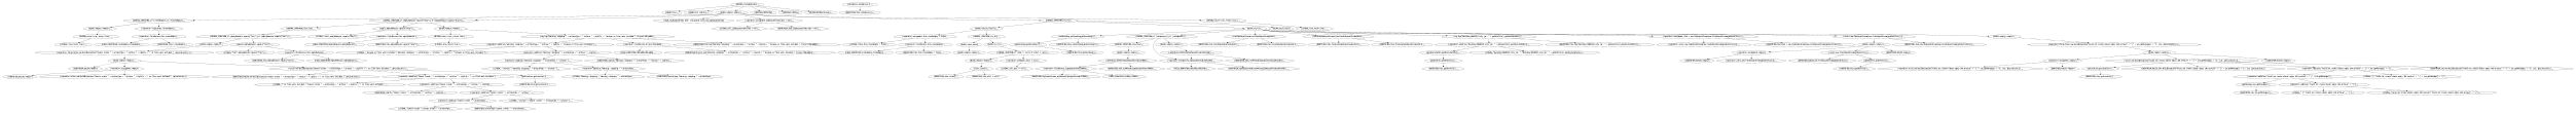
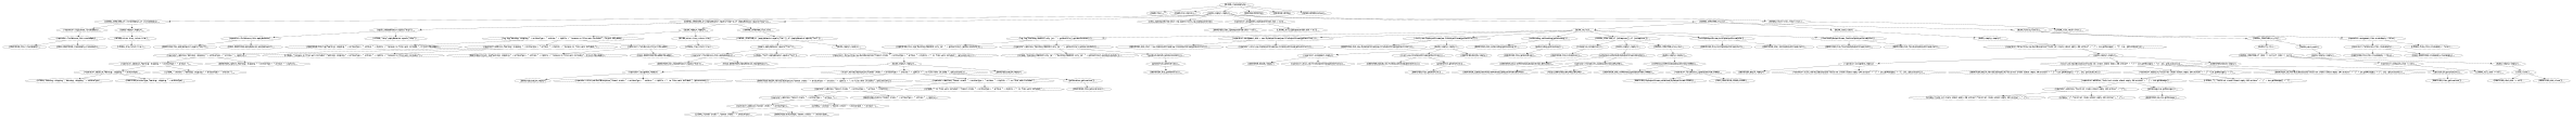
  digraph {
    fontname="Liberation Mono"
    node [fontname="Liberation Mono"]
    edge [arrowhead=dot fontname="Liberation Mono"]
    n1 [label=<(METHOD,createEmptyZip)<SUB>733</SUB>>]
    n2 [label=<(PARAM,this)<SUB>733</SUB>>]
    n3 [label=<(PARAM,File zipFile)<SUB>733</SUB>>]
    n4 [label=<(BLOCK,&lt;empty&gt;,&lt;empty&gt;)<SUB>733</SUB>>]
    n5 [label=<(MODIFIER,PROTECTED)>]
    n6 [label=<(MODIFIER,VIRTUAL)>]
    n7 [label=<(METHOD_RETURN,boolean)<SUB>733</SUB>>]
    n8 [label=<(CONTROL_STRUCTURE,if (!createEmpty),if (!createEmpty))<SUB>734</SUB>>]
    n9 [label=<(CONTROL_STRUCTURE,if (emptyBehavior.equals(&quot;skip&quot;)),if (emptyBehavior.equals(&quot;skip&quot;)))<SUB>738</SUB>>]
    n10 [label=<(LOCAL,ZipOutputStream zOut: org.apache.tools.zip.ZipOutputStream)>]
    n11 [label=<(&lt;operator&gt;.assignment,ZipOutputStream zOut = null)<SUB>750</SUB>>]
    n12 [label=<(CONTROL_STRUCTURE,try,try)<SUB>751</SUB>>]
    n13 [label=<(RETURN,return true;,return true;)<SUB>779</SUB>>]
    n14 [label=<(&lt;operator&gt;.logicalNot,!createEmpty)<SUB>734</SUB>>]
    n15 [label=<(BLOCK,&lt;empty&gt;,&lt;empty&gt;)<SUB>734</SUB>>]
    n16 [label=<(equals,emptyBehavior.equals(&quot;skip&quot;))<SUB>738</SUB>>]
    n17 [label=<(BLOCK,&lt;empty&gt;,&lt;empty&gt;)<SUB>738</SUB>>]
    n18 [label=<(CONTROL_STRUCTURE,else,else)<SUB>743</SUB>>]
    n19 [label=<(IDENTIFIER,zOut,ZipOutputStream zOut = null)<SUB>750</SUB>>]
    n20 [label=<(LITERAL,null,ZipOutputStream zOut = null)<SUB>750</SUB>>]
    n21 [label=<(BLOCK,try,try)<SUB>751</SUB>>]
    n22 [label=<(BLOCK,catch,catch)>]
    n23 [label=<(BLOCK,finally,finally)<SUB>768</SUB>>]
    n24 [label=<(LITERAL,true,return true;)<SUB>779</SUB>>]
    n25 [label=<(&lt;operator&gt;.fieldAccess,this.createEmpty)<SUB>734</SUB>>]
    n26 [label=<(RETURN,return true;,return true;)<SUB>735</SUB>>]
    n27 [label=<(IDENTIFIER,this,!createEmpty)<SUB>734</SUB>>]
    n28 [label=<(FIELD_IDENTIFIER,createEmpty,createEmpty)<SUB>734</SUB>>]
    n29 [label=<(LITERAL,true,return true;)<SUB>735</SUB>>]
    n30 [label=<(&lt;operator&gt;.fieldAccess,this.emptyBehavior)<SUB>738</SUB>>]
    n31 [label=<(LITERAL,&quot;skip&quot;,emptyBehavior.equals(&quot;skip&quot;))<SUB>738</SUB>>]
    n32 [label=<(log,log(&quot;Warning: skipping &quot; + archiveType + &quot; archive &quot; + zipFile + &quot; because no files were included.&quot;, Project.MSG_WARN))<SUB>739</SUB>>]
    n33 [label=<(RETURN,return true;,return true;)<SUB>742</SUB>>]
    n34 [label=<(CONTROL_STRUCTURE,if (emptyBehavior.equals(&quot;fail&quot;)),if (emptyBehavior.equals(&quot;fail&quot;)))<SUB>743</SUB>>]
    n35 [label=<(IDENTIFIER,this,emptyBehavior.equals(&quot;skip&quot;))<SUB>738</SUB>>]
    n36 [label=<(FIELD_IDENTIFIER,emptyBehavior,emptyBehavior)<SUB>738</SUB>>]
    n37 [label=<(IDENTIFIER,this,log(&quot;Warning: skipping &quot; + archiveType + &quot; archive &quot; + zipFile + &quot; because no files were included.&quot;, Project.MSG_WARN))<SUB>739</SUB>>]
    n38 [label=<(&lt;operator&gt;.addition,&quot;Warning: skipping &quot; + archiveType + &quot; archive &quot; + zipFile + &quot; because no files were included.&quot;)<SUB>739</SUB>>]
    n39 [label=<(&lt;operator&gt;.fieldAccess,Project.MSG_WARN)<SUB>741</SUB>>]
    n40 [label=<(LITERAL,true,return true;)<SUB>742</SUB>>]
    n41 [label=<(&lt;operator&gt;.addition,&quot;Warning: skipping &quot; + archiveType + &quot; archive &quot; + zipFile)<SUB>739</SUB>>]
    n42 [label=<(LITERAL,&quot; because no files were included.&quot;,&quot;Warning: skipping &quot; + archiveType + &quot; archive &quot; + zipFile + &quot; because no files were included.&quot;)<SUB>740</SUB>>]
    n43 [label=<(IDENTIFIER,Project,log(&quot;Warning: skipping &quot; + archiveType + &quot; archive &quot; + zipFile + &quot; because no files were included.&quot;, Project.MSG_WARN))<SUB>741</SUB>>]
    n44 [label=<(FIELD_IDENTIFIER,MSG_WARN,MSG_WARN)<SUB>741</SUB>>]
    n45 [label=<(&lt;operator&gt;.addition,&quot;Warning: skipping &quot; + archiveType + &quot; archive &quot;)<SUB>739</SUB>>]
    n46 [label=<(IDENTIFIER,zipFile,&quot;Warning: skipping &quot; + archiveType + &quot; archive &quot; + zipFile)<SUB>740</SUB>>]
    n47 [label=<(&lt;operator&gt;.addition,&quot;Warning: skipping &quot; + archiveType)<SUB>739</SUB>>]
    n48 [label=<(LITERAL,&quot; archive &quot;,&quot;Warning: skipping &quot; + archiveType + &quot; archive &quot;)<SUB>739</SUB>>]
    n49 [label=<(LITERAL,&quot;Warning: skipping &quot;,&quot;Warning: skipping &quot; + archiveType)<SUB>739</SUB>>]
    n50 [label=<(IDENTIFIER,archiveType,&quot;Warning: skipping &quot; + archiveType)<SUB>739</SUB>>]
    n51 [label=<(equals,emptyBehavior.equals(&quot;fail&quot;))<SUB>743</SUB>>]
    n52 [label=<(BLOCK,&lt;empty&gt;,&lt;empty&gt;)<SUB>743</SUB>>]
    n53 [label=<(&lt;operator&gt;.fieldAccess,this.emptyBehavior)<SUB>743</SUB>>]
    n54 [label=<(LITERAL,&quot;fail&quot;,emptyBehavior.equals(&quot;fail&quot;))<SUB>743</SUB>>]
    n55 [label=<(&lt;operator&gt;.throw,throw new BuildException(&quot;Cannot create &quot; + archiveType + &quot; archive &quot; + zipFile + &quot;: no files were included.&quot;, getLocation());)<SUB>744</SUB>>]
    n56 [label=<(IDENTIFIER,this,emptyBehavior.equals(&quot;fail&quot;))<SUB>743</SUB>>]
    n57 [label=<(FIELD_IDENTIFIER,emptyBehavior,emptyBehavior)<SUB>743</SUB>>]
    n58 [label=<(BLOCK,&lt;empty&gt;,&lt;empty&gt;)<SUB>744</SUB>>]
    n59 [label=<(&lt;operator&gt;.assignment,&lt;empty&gt;)>]
    n60 [label=<(&lt;init&gt;,new BuildException(&quot;Cannot create &quot; + archiveType + &quot; archive &quot; + zipFile + &quot;: no files were included.&quot;, getLocation()))<SUB>744</SUB>>]
    n61 [label=<(IDENTIFIER,$obj34,&lt;empty&gt;)>]
    n62 [label=<(IDENTIFIER,$obj34,&lt;empty&gt;)>]
    n63 [label=<(&lt;operator&gt;.alloc,new BuildException(&quot;Cannot create &quot; + archiveType + &quot; archive &quot; + zipFile + &quot;: no files were included.&quot;, getLocation()))<SUB>744</SUB>>]
    n64 [label=<(IDENTIFIER,$obj34,new BuildException(&quot;Cannot create &quot; + archiveType + &quot; archive &quot; + zipFile + &quot;: no files were included.&quot;, getLocation()))>]
    n65 [label=<(&lt;operator&gt;.addition,&quot;Cannot create &quot; + archiveType + &quot; archive &quot; + zipFile + &quot;: no files were included.&quot;)<SUB>744</SUB>>]
    n66 [label=<(getLocation,getLocation())<SUB>747</SUB>>]
    n67 [label=<(&lt;operator&gt;.addition,&quot;Cannot create &quot; + archiveType + &quot; archive &quot; + zipFile)<SUB>744</SUB>>]
    n68 [label=<(LITERAL,&quot;: no files were included.&quot;,&quot;Cannot create &quot; + archiveType + &quot; archive &quot; + zipFile + &quot;: no files were included.&quot;)<SUB>746</SUB>>]
    n69 [label=<(IDENTIFIER,this,getLocation())<SUB>747</SUB>>]
    n70 [label=<(&lt;operator&gt;.addition,&quot;Cannot create &quot; + archiveType + &quot; archive &quot;)<SUB>744</SUB>>]
    n71 [label=<(IDENTIFIER,zipFile,&quot;Cannot create &quot; + archiveType + &quot; archive &quot; + zipFile)<SUB>745</SUB>>]
    n72 [label=<(&lt;operator&gt;.addition,&quot;Cannot create &quot; + archiveType)<SUB>744</SUB>>]
    n73 [label=<(LITERAL,&quot; archive &quot;,&quot;Cannot create &quot; + archiveType + &quot; archive &quot;)<SUB>745</SUB>>]
    n74 [label=<(LITERAL,&quot;Cannot create &quot;,&quot;Cannot create &quot; + archiveType)<SUB>744</SUB>>]
    n75 [label=<(IDENTIFIER,archiveType,&quot;Cannot create &quot; + archiveType)<SUB>744</SUB>>]
    n76 [label=<(log,log(&quot;Building MANIFEST-only jar: &quot; + getDestFile().getAbsolutePath()))<SUB>752</SUB>>]
    n77 [label=<(&lt;operator&gt;.assignment,zOut = new ZipOutputStream(new FileOutputStream(getDestFile())))<SUB>754</SUB>>]
    n78 [label=<(&lt;init&gt;,new ZipOutputStream(new FileOutputStream(getDestFile())))<SUB>754</SUB>>]
    n79 [label=<(setEncoding,setEncoding(getEncoding()))<SUB>756</SUB>>]
    n80 [label=<(CONTROL_STRUCTURE,if (isCompress()),if (isCompress()))<SUB>757</SUB>>]
    n81 [label=<(initZipOutputStream,initZipOutputStream(zOut))<SUB>762</SUB>>]
    n82 [label=<(finalizeZipOutputStream,finalizeZipOutputStream(zOut))<SUB>763</SUB>>]
    n83 [label=<(BLOCK,&lt;empty&gt;,&lt;empty&gt;)<SUB>764</SUB>>]
    n84 [label=<(CONTROL_STRUCTURE,try,try)<SUB>770</SUB>>]
    n85 [label=<(&lt;operator&gt;.assignment,this.createEmpty = false)<SUB>777</SUB>>]
    n86 [label=<(IDENTIFIER,this,log(&quot;Building MANIFEST-only jar: &quot; + getDestFile().getAbsolutePath()))<SUB>752</SUB>>]
    n87 [label=<(&lt;operator&gt;.addition,&quot;Building MANIFEST-only jar: &quot; + getDestFile().getAbsolutePath())<SUB>752</SUB>>]
    n88 [label=<(IDENTIFIER,zOut,zOut = new ZipOutputStream(new FileOutputStream(getDestFile())))<SUB>754</SUB>>]
    n89 [label=<(&lt;operator&gt;.alloc,new ZipOutputStream(new FileOutputStream(getDestFile())))<SUB>754</SUB>>]
    n90 [label=<(IDENTIFIER,zOut,new ZipOutputStream(new FileOutputStream(getDestFile())))<SUB>754</SUB>>]
    n91 [label=<(BLOCK,&lt;empty&gt;,&lt;empty&gt;)<SUB>754</SUB>>]
    n92 [label=<(IDENTIFIER,zOut,setEncoding(getEncoding()))<SUB>756</SUB>>]
    n93 [label=<(getEncoding,getEncoding())<SUB>756</SUB>>]
    n94 [label=<(isCompress,isCompress())<SUB>757</SUB>>]
    n95 [label=<(BLOCK,&lt;empty&gt;,&lt;empty&gt;)<SUB>757</SUB>>]
    n96 [label=<(CONTROL_STRUCTURE,else,else)<SUB>759</SUB>>]
    n97 [label=<(IDENTIFIER,this,initZipOutputStream(zOut))<SUB>762</SUB>>]
    n98 [label=<(IDENTIFIER,zOut,initZipOutputStream(zOut))<SUB>762</SUB>>]
    n99 [label=<(IDENTIFIER,this,finalizeZipOutputStream(zOut))<SUB>763</SUB>>]
    n100 [label=<(IDENTIFIER,zOut,finalizeZipOutputStream(zOut))<SUB>763</SUB>>]
    n101 [label=<(LITERAL,&quot;Building MANIFEST-only jar: &quot;,&quot;Building MANIFEST-only jar: &quot; + getDestFile().getAbsolutePath())<SUB>752</SUB>>]
    n102 [label=<(getAbsolutePath,getAbsolutePath())<SUB>753</SUB>>]
    n103 [label=<(getDestFile,getDestFile())<SUB>753</SUB>>]
    n104 [label=<(IDENTIFIER,this,getDestFile())<SUB>753</SUB>>]
    n105 [label=<(&lt;operator&gt;.assignment,&lt;empty&gt;)>]
    n106 [label=<(&lt;init&gt;,new FileOutputStream(getDestFile()))<SUB>754</SUB>>]
    n107 [label=<(IDENTIFIER,$obj35,&lt;empty&gt;)>]
    n108 [label=<(IDENTIFIER,$obj35,&lt;empty&gt;)>]
    n109 [label=<(&lt;operator&gt;.alloc,new FileOutputStream(getDestFile()))<SUB>754</SUB>>]
    n110 [label=<(IDENTIFIER,$obj35,new FileOutputStream(getDestFile()))>]
    n111 [label=<(getDestFile,getDestFile())<SUB>754</SUB>>]
    n112 [label=<(IDENTIFIER,this,getDestFile())<SUB>754</SUB>>]
    n113 [label=<(IDENTIFIER,this,getEncoding())<SUB>756</SUB>>]
    n114 [label=<(IDENTIFIER,this,isCompress())<SUB>757</SUB>>]
    n115 [label=<(setMethod,setMethod(ZipOutputStream.DEFLATED))<SUB>758</SUB>>]
    n116 [label=<(BLOCK,&lt;empty&gt;,&lt;empty&gt;)<SUB>759</SUB>>]
    n117 [label=<(IDENTIFIER,zOut,setMethod(ZipOutputStream.DEFLATED))<SUB>758</SUB>>]
    n118 [label=<(&lt;operator&gt;.fieldAccess,ZipOutputStream.DEFLATED)<SUB>758</SUB>>]
    n119 [label=<(IDENTIFIER,ZipOutputStream,setMethod(ZipOutputStream.DEFLATED))<SUB>758</SUB>>]
    n120 [label=<(FIELD_IDENTIFIER,DEFLATED,DEFLATED)<SUB>758</SUB>>]
    n121 [label=<(setMethod,setMethod(ZipOutputStream.STORED))<SUB>760</SUB>>]
    n122 [label=<(IDENTIFIER,zOut,setMethod(ZipOutputStream.STORED))<SUB>760</SUB>>]
    n123 [label=<(&lt;operator&gt;.fieldAccess,ZipOutputStream.STORED)<SUB>760</SUB>>]
    n124 [label=<(IDENTIFIER,ZipOutputStream,setMethod(ZipOutputStream.STORED))<SUB>760</SUB>>]
    n125 [label=<(FIELD_IDENTIFIER,STORED,STORED)<SUB>760</SUB>>]
    n126 [label=<(&lt;operator&gt;.throw,throw new BuildException(&quot;Could not create almost empty JAR archive&quot; + &quot; (&quot; + ioe.getMessage() + &quot;)&quot;, ioe, getLocation());)<SUB>765</SUB>>]
    n127 [label=<(BLOCK,&lt;empty&gt;,&lt;empty&gt;)<SUB>765</SUB>>]
    n128 [label=<(&lt;operator&gt;.assignment,&lt;empty&gt;)>]
    n129 [label=<(&lt;init&gt;,new BuildException(&quot;Could not create almost empty JAR archive&quot; + &quot; (&quot; + ioe.getMessage() + &quot;)&quot;, ioe, getLocation()))<SUB>765</SUB>>]
    n130 [label=<(IDENTIFIER,$obj37,&lt;empty&gt;)>]
    n131 [label=<(IDENTIFIER,$obj37,&lt;empty&gt;)>]
    n132 [label=<(&lt;operator&gt;.alloc,new BuildException(&quot;Could not create almost empty JAR archive&quot; + &quot; (&quot; + ioe.getMessage() + &quot;)&quot;, ioe, getLocation()))<SUB>765</SUB>>]
    n133 [label=<(IDENTIFIER,$obj37,new BuildException(&quot;Could not create almost empty JAR archive&quot; + &quot; (&quot; + ioe.getMessage() + &quot;)&quot;, ioe, getLocation()))>]
    n134 [label=<(&lt;operator&gt;.addition,&quot;Could not create almost empty JAR archive&quot; + &quot; (&quot; + ioe.getMessage() + &quot;)&quot;)<SUB>765</SUB>>]
    n135 [label=<(IDENTIFIER,ioe,new BuildException(&quot;Could not create almost empty JAR archive&quot; + &quot; (&quot; + ioe.getMessage() + &quot;)&quot;, ioe, getLocation()))<SUB>766</SUB>>]
    n136 [label=<(getLocation,getLocation())<SUB>767</SUB>>]
    n137 [label=<(&lt;operator&gt;.addition,&quot;Could not create almost empty JAR archive&quot; + &quot; (&quot; + ioe.getMessage())<SUB>765</SUB>>]
    n138 [label=<(LITERAL,&quot;)&quot;,&quot;Could not create almost empty JAR archive&quot; + &quot; (&quot; + ioe.getMessage() + &quot;)&quot;)<SUB>766</SUB>>]
    n139 [label=<(IDENTIFIER,this,getLocation())<SUB>767</SUB>>]
    n140 [label=<(&lt;operator&gt;.addition,&quot;Could not create almost empty JAR archive&quot; + &quot; (&quot;)<SUB>765</SUB>>]
    n141 [label=<(getMessage,ioe.getMessage())<SUB>766</SUB>>]
    n142 [label=<(LITERAL,&quot;Could not create almost empty JAR archive&quot;,&quot;Could not create almost empty JAR archive&quot; + &quot; (&quot;)<SUB>765</SUB>>]
    n143 [label=<(LITERAL,&quot; (&quot;,&quot;Could not create almost empty JAR archive&quot; + &quot; (&quot;)<SUB>766</SUB>>]
    n144 [label=<(IDENTIFIER,ioe,ioe.getMessage())<SUB>766</SUB>>]
    n145 [label=<(BLOCK,try,try)<SUB>770</SUB>>]
    n146 [label=<(BLOCK,catch,catch)>]
    n147 [label=<(&lt;operator&gt;.fieldAccess,this.createEmpty)<SUB>777</SUB>>]
    n148 [label=<(LITERAL,false,this.createEmpty = false)<SUB>777</SUB>>]
    n149 [label=<(CONTROL_STRUCTURE,if (zOut != null),if (zOut != null))<SUB>771</SUB>>]
    n150 [label=<(BLOCK,&lt;empty&gt;,&lt;empty&gt;)<SUB>774</SUB>>]
    n151 [label=<(&lt;operator&gt;.notEquals,zOut != null)<SUB>771</SUB>>]
    n152 [label=<(BLOCK,&lt;empty&gt;,&lt;empty&gt;)<SUB>771</SUB>>]
    n153 [label=<(LITERAL,null,zOut != null)<SUB>771</SUB>>]
    n154 [label=<(close,close())<SUB>772</SUB>>]
    n155 [label=<(IDENTIFIER,zOut,zOut != null)<SUB>771</SUB>>]
    n156 [label=<(IDENTIFIER,zOut,close())<SUB>972</SUB>>]
    n157 [label=<(IDENTIFIER,this,this.createEmpty = false)<SUB>777</SUB>>]
    n158 [label=<(FIELD_IDENTIFIER,createEmpty,createEmpty)<SUB>777</SUB>>]
    n1 -> n2
    n1 -> n3 [arrowhead=vee]
    n1 -> n4 [arrowhead=vee]
    n1 -> n5
    n1 -> n6
    n1 -> n7
    n4 -> n8
    n4 -> n9
    n4 -> n10 [arrowhead=vee]
    n4 -> n11 [arrowhead=vee]
    n4 -> n12 [arrowhead=vee]
    n4 -> n13
    n8 -> n14 [arrowhead=vee]
    n8 -> n15
    n9 -> n16
    n9 -> n17 [arrowhead=vee]
    n9 -> n18
    n11 -> n19
    n11 -> n20 [arrowhead=vee]
    n12 -> n21 [arrowhead=vee]
    n12 -> n22 [arrowhead=vee]
    n12 -> n23 [arrowhead=vee]
    n13 -> n24
    n14 -> n25
    n15 -> n26
    n16 -> n30 [arrowhead=vee]
    n16 -> n31 [arrowhead=vee]
    n17 -> n32 [arrowhead=vee]
    n17 -> n33 [arrowhead=vee]
    n18 -> n34 [arrowhead=vee]
    n21 -> n76 [arrowhead=vee]
    n21 -> n77
    n21 -> n78
    n21 -> n79 [arrowhead=vee]
    n21 -> n80 [arrowhead=vee]
    n21 -> n81 [arrowhead=vee]
    n21 -> n82 [arrowhead=vee]
    n22 -> n83 [arrowhead=vee]
    n23 -> n84 [arrowhead=vee]
    n23 -> n85
    n25 -> n27
    n25 -> n28 [arrowhead=vee]
    n26 -> n29
    n30 -> n35
    n30 -> n36 [arrowhead=vee]
    n32 -> n37 [arrowhead=vee]
    n32 -> n38 [arrowhead=vee]
    n32 -> n39 [arrowhead=vee]
    n33 -> n40
    n34 -> n51 [arrowhead=vee]
    n34 -> n52
    n38 -> n41
    n38 -> n42 [arrowhead=vee]
    n39 -> n43
    n39 -> n44
    n41 -> n45
    n41 -> n46 [arrowhead=vee]
    n45 -> n47
    n45 -> n48
    n47 -> n49 [arrowhead=vee]
    n47 -> n50 [arrowhead=vee]
    n51 -> n53 [arrowhead=vee]
    n51 -> n54
    n52 -> n55 [arrowhead=vee]
    n53 -> n56
    n53 -> n57 [arrowhead=vee]
    n55 -> n58
    n58 -> n59
    n58 -> n60
    n58 -> n61 [arrowhead=vee]
    n59 -> n62 [arrowhead=vee]
    n59 -> n63
    n60 -> n64 [arrowhead=vee]
    n60 -> n65
    n60 -> n66 [arrowhead=vee]
    n65 -> n67
    n65 -> n68 [arrowhead=vee]
    n66 -> n69 [arrowhead=vee]
    n67 -> n70
    n67 -> n71 [arrowhead=vee]
    n70 -> n72 [arrowhead=vee]
    n70 -> n73 [arrowhead=vee]
    n72 -> n74
    n72 -> n75
    n76 -> n86
    n76 -> n87
    n77 -> n88 [arrowhead=vee]
    n77 -> n89
    n78 -> n90
    n78 -> n91 [arrowhead=vee]
    n79 -> n92
    n79 -> n93 [arrowhead=vee]
-   n80 -> n118
+   n80 -> n94
    n80 -> n95 [arrowhead=vee]
    n80 -> n96
    n81 -> n97
    n81 -> n98
    n82 -> n99
    n82 -> n100 [arrowhead=vee]
    n83 -> n126 [arrowhead=vee]
    n84 -> n145
    n84 -> n146 [arrowhead=vee]
    n85 -> n147
    n85 -> n148
    n87 -> n101
    n87 -> n102 [arrowhead=vee]
    n91 -> n105
    n91 -> n106 [arrowhead=vee]
    n91 -> n107 [arrowhead=vee]
    n93 -> n113
    n94 -> n114 [arrowhead=vee]
    n95 -> n115
    n96 -> n116
    n102 -> n103
    n103 -> n104
    n105 -> n108
    n105 -> n109 [arrowhead=vee]
    n106 -> n110 [arrowhead=vee]
    n106 -> n111
    n111 -> n112 [arrowhead=vee]
    n115 -> n117
    n115 -> n118
    n116 -> n121 [arrowhead=vee]
    n118 -> n119
    n118 -> n120
    n121 -> n122 [arrowhead=vee]
    n121 -> n123
    n123 -> n124
    n123 -> n125 [arrowhead=vee]
    n126 -> n127
    n127 -> n128 [arrowhead=vee]
    n127 -> n129 [arrowhead=vee]
    n127 -> n130 [arrowhead=vee]
    n128 -> n131
    n128 -> n132
    n129 -> n133 [arrowhead=vee]
    n129 -> n134 [arrowhead=vee]
    n129 -> n135 [arrowhead=vee]
    n129 -> n136
    n134 -> n137 [arrowhead=vee]
    n134 -> n138
    n136 -> n139 [arrowhead=vee]
    n137 -> n140
    n137 -> n141
    n140 -> n142
    n140 -> n143
    n141 -> n144
    n145 -> n149 [arrowhead=vee]
    n146 -> n150 [arrowhead=vee]
    n147 -> n157
    n147 -> n158 [arrowhead=vee]
    n149 -> n151 [arrowhead=vee]
    n149 -> n152 [arrowhead=vee]
    n151 -> n153 [arrowhead=vee]
    n152 -> n154
    n154 -> n155 [arrowhead=vee]
    n154 -> n156 [arrowhead=vee]
  }
